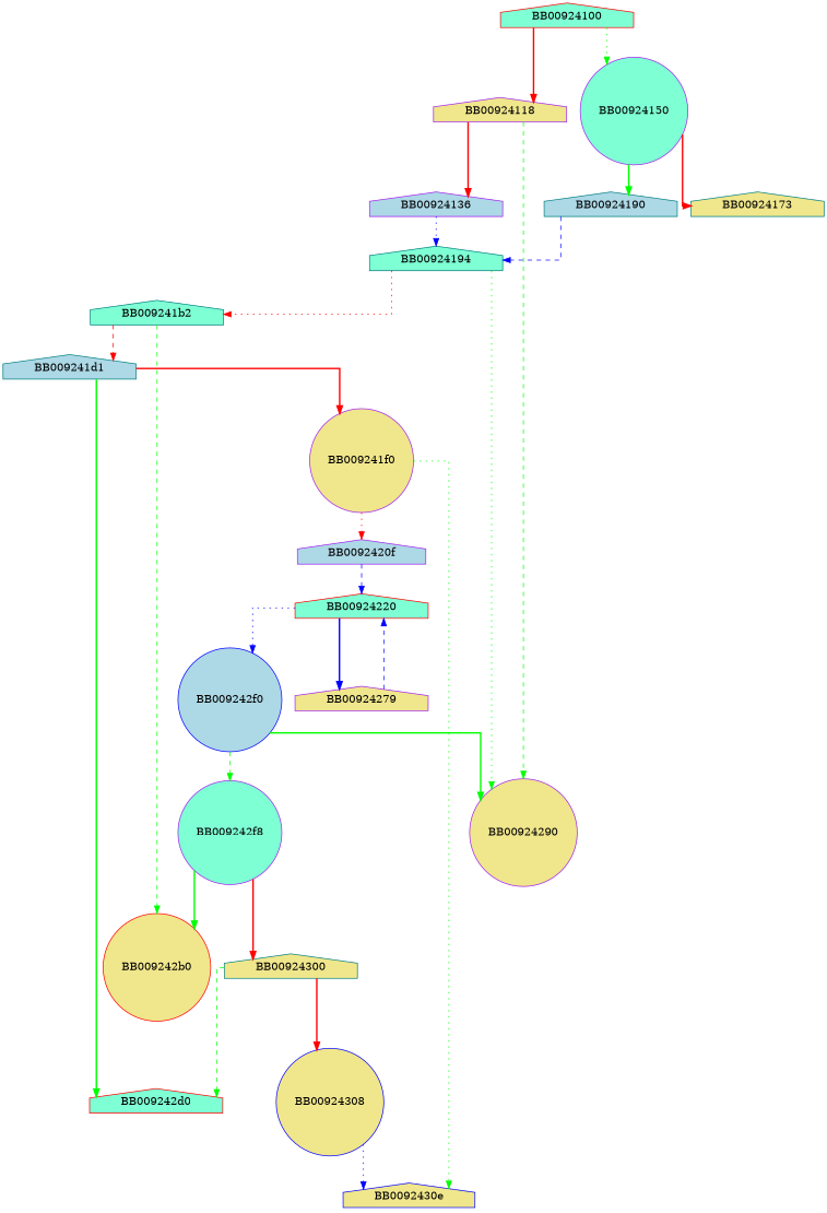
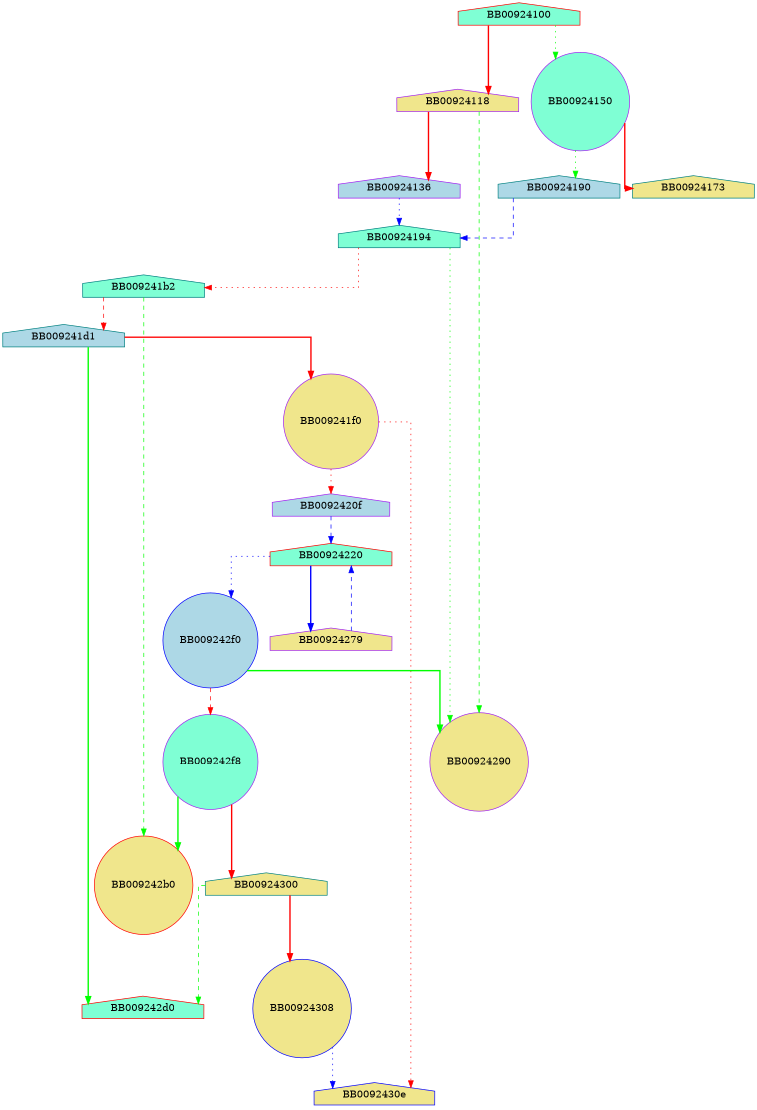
  digraph {
    splines=ortho
    node [color=purple fillcolor=khaki shape=house style=filled]
    edge [color=green style=bold]
    BB00924100 [color=red fillcolor=aquamarine]
    BB00924150 [fillcolor=aquamarine shape=circle]
    BB00924118
    BB00924190 [color=teal fillcolor=lightblue]
    BB00924173 [color=teal]
    BB00924290 [shape=circle]
    BB00924136 [fillcolor=lightblue]
    BB00924194 [color=teal fillcolor=aquamarine]
    BB009241b2 [color=teal fillcolor=aquamarine]
    BB009242b0 [color=red shape=circle]
    BB009241d1 [color=teal fillcolor=lightblue]
    BB009242d0 [color=red fillcolor=aquamarine]
    BB009241f0 [shape=circle]
    BB0092430e [color=blue]
    BB0092420f [fillcolor=lightblue]
    BB00924220 [color=red fillcolor=aquamarine]
    BB009242f0 [color=blue fillcolor=lightblue shape=circle]
    BB00924279
    BB009242f8 [fillcolor=aquamarine shape=circle]
    BB00924300 [color=teal]
    BB00924308 [color=blue shape=circle]
    BB00924100 -> BB00924150 [style=dotted]
    BB00924100 -> BB00924118 [color=red]
-   BB00924150 -> BB00924190
+   BB00924150 -> BB00924190 [style=dotted]
    BB00924150 -> BB00924173 [color=red]
    BB00924118 -> BB00924290 [style=dashed]
    BB00924118 -> BB00924136 [color=red]
    BB00924190 -> BB00924194 [color=blue style=dashed]
    BB00924136 -> BB00924194 [color=blue style=dotted]
    BB00924194 -> BB00924290 [style=dotted]
    BB00924194 -> BB009241b2 [color=red style=dotted]
    BB009241b2 -> BB009242b0 [style=dashed]
    BB009241b2 -> BB009241d1 [color=red style=dashed]
    BB009241d1 -> BB009242d0
    BB009241d1 -> BB009241f0 [color=red]
-   BB009241f0 -> BB0092430e [style=dotted]
+   BB009241f0 -> BB0092430e [color=red style=dotted]
    BB009241f0 -> BB0092420f [color=red style=dotted]
    BB0092420f -> BB00924220 [color=blue style=dashed]
    BB00924220 -> BB009242f0 [color=blue style=dotted]
    BB00924220 -> BB00924279 [color=blue]
    BB009242f0 -> BB00924290
-   BB009242f0 -> BB009242f8 [style=dashed]
+   BB009242f0 -> BB009242f8 [color=red style=dashed]
    BB00924279 -> BB00924220 [color=blue style=dashed]
    BB009242f8 -> BB009242b0
    BB009242f8 -> BB00924300 [color=red]
    BB00924300 -> BB009242d0 [style=dashed]
    BB00924300 -> BB00924308 [color=red]
    BB00924308 -> BB0092430e [color=blue style=dotted]
  }
